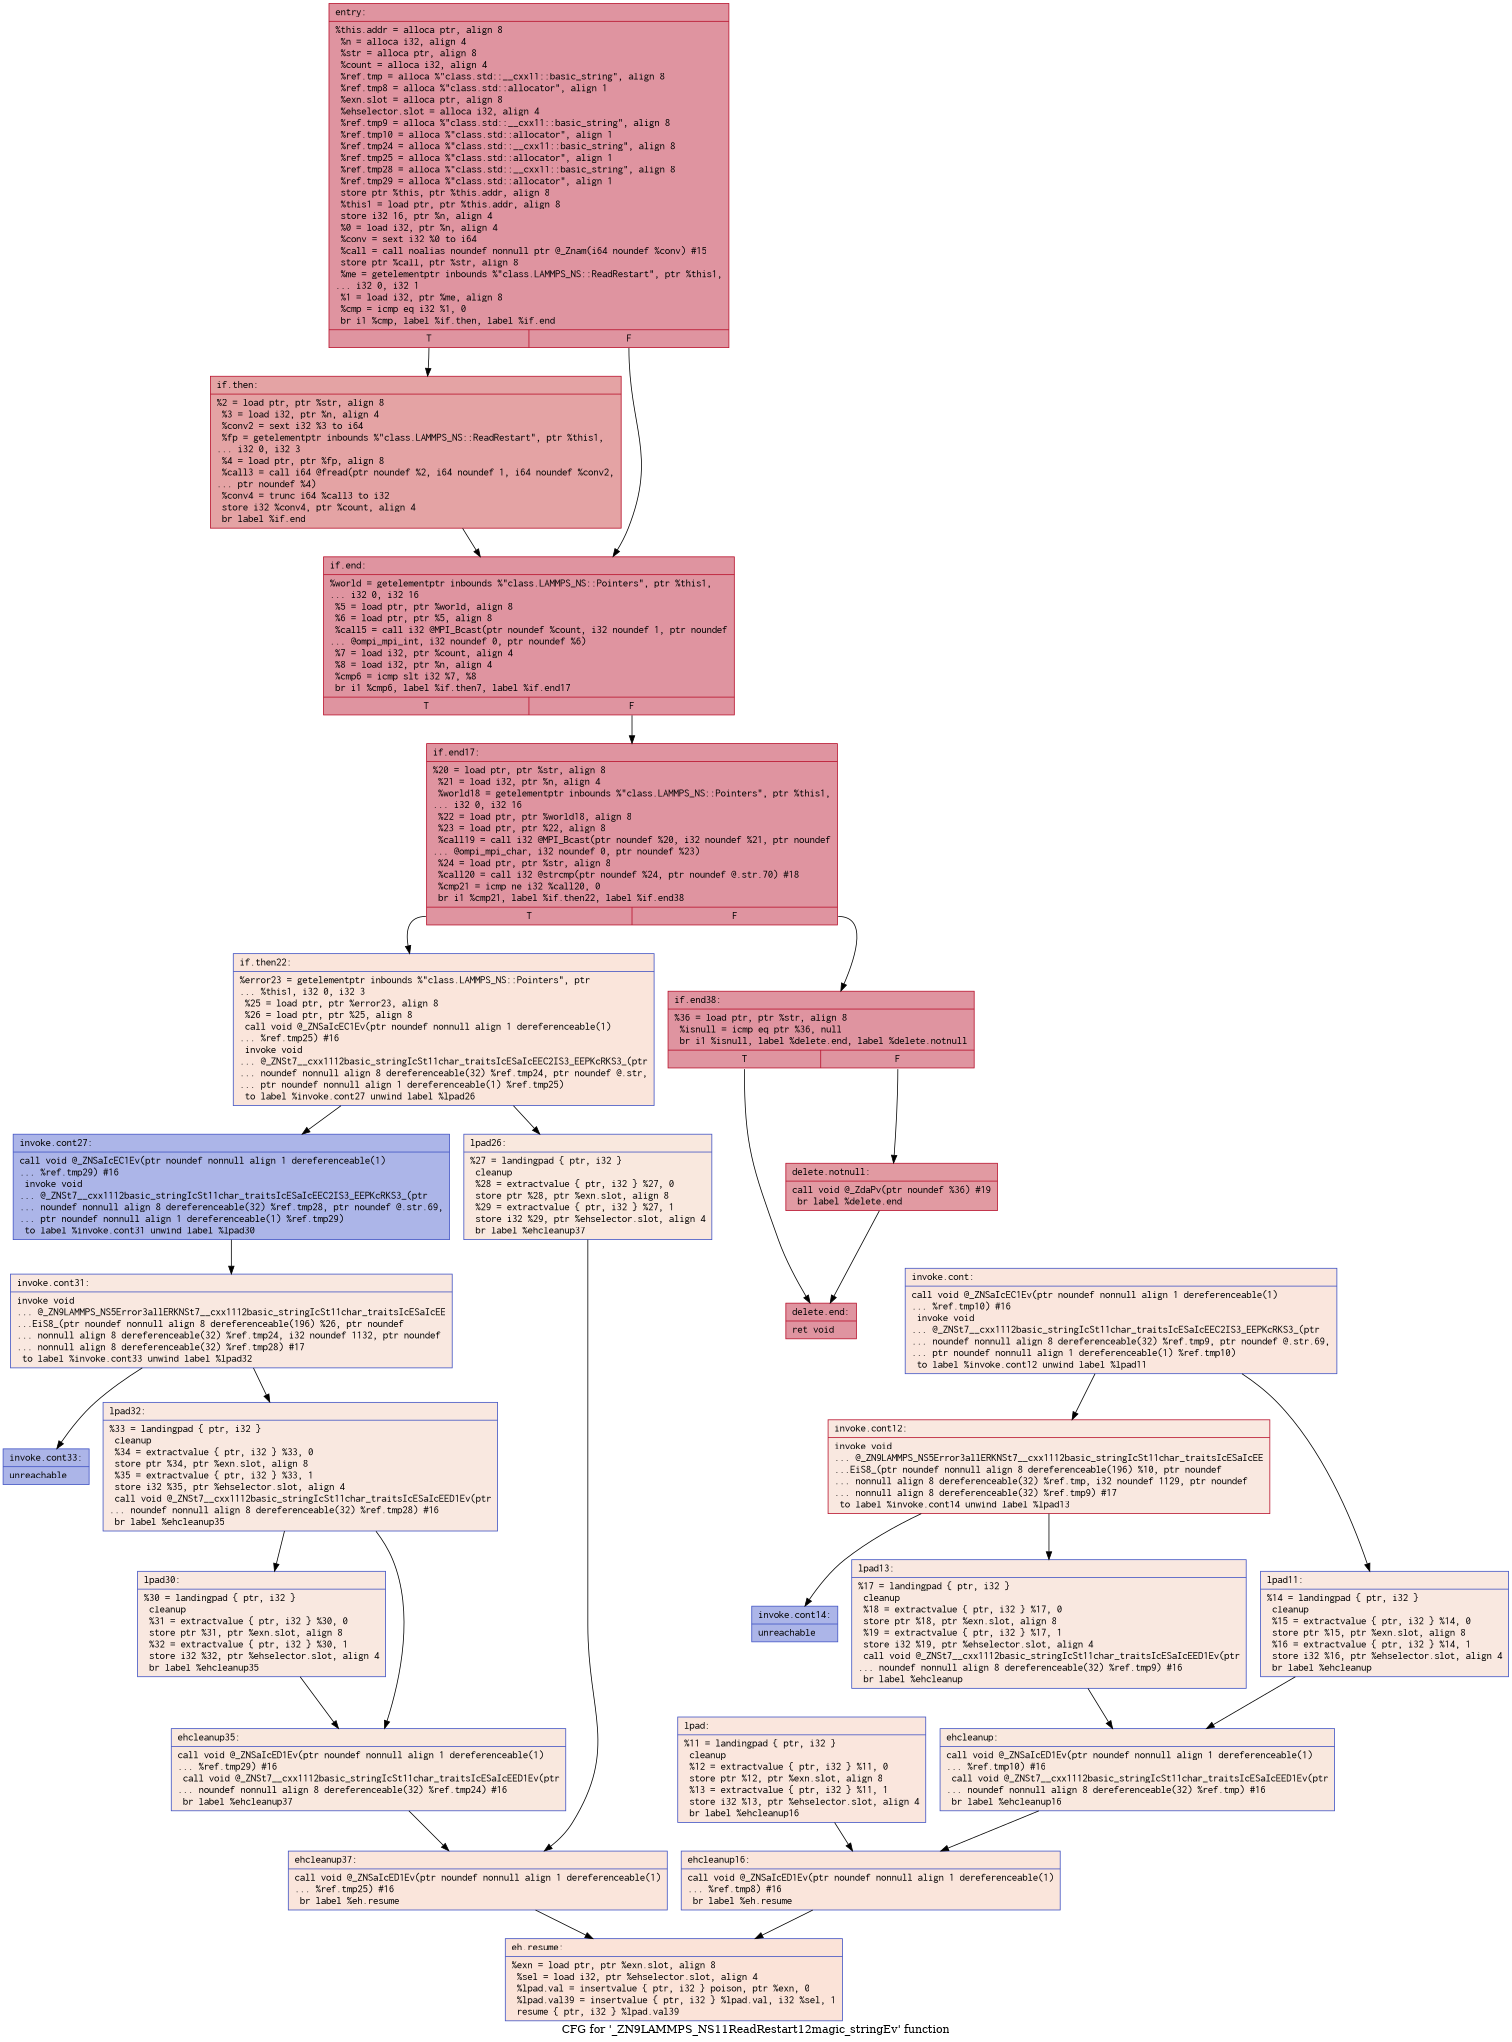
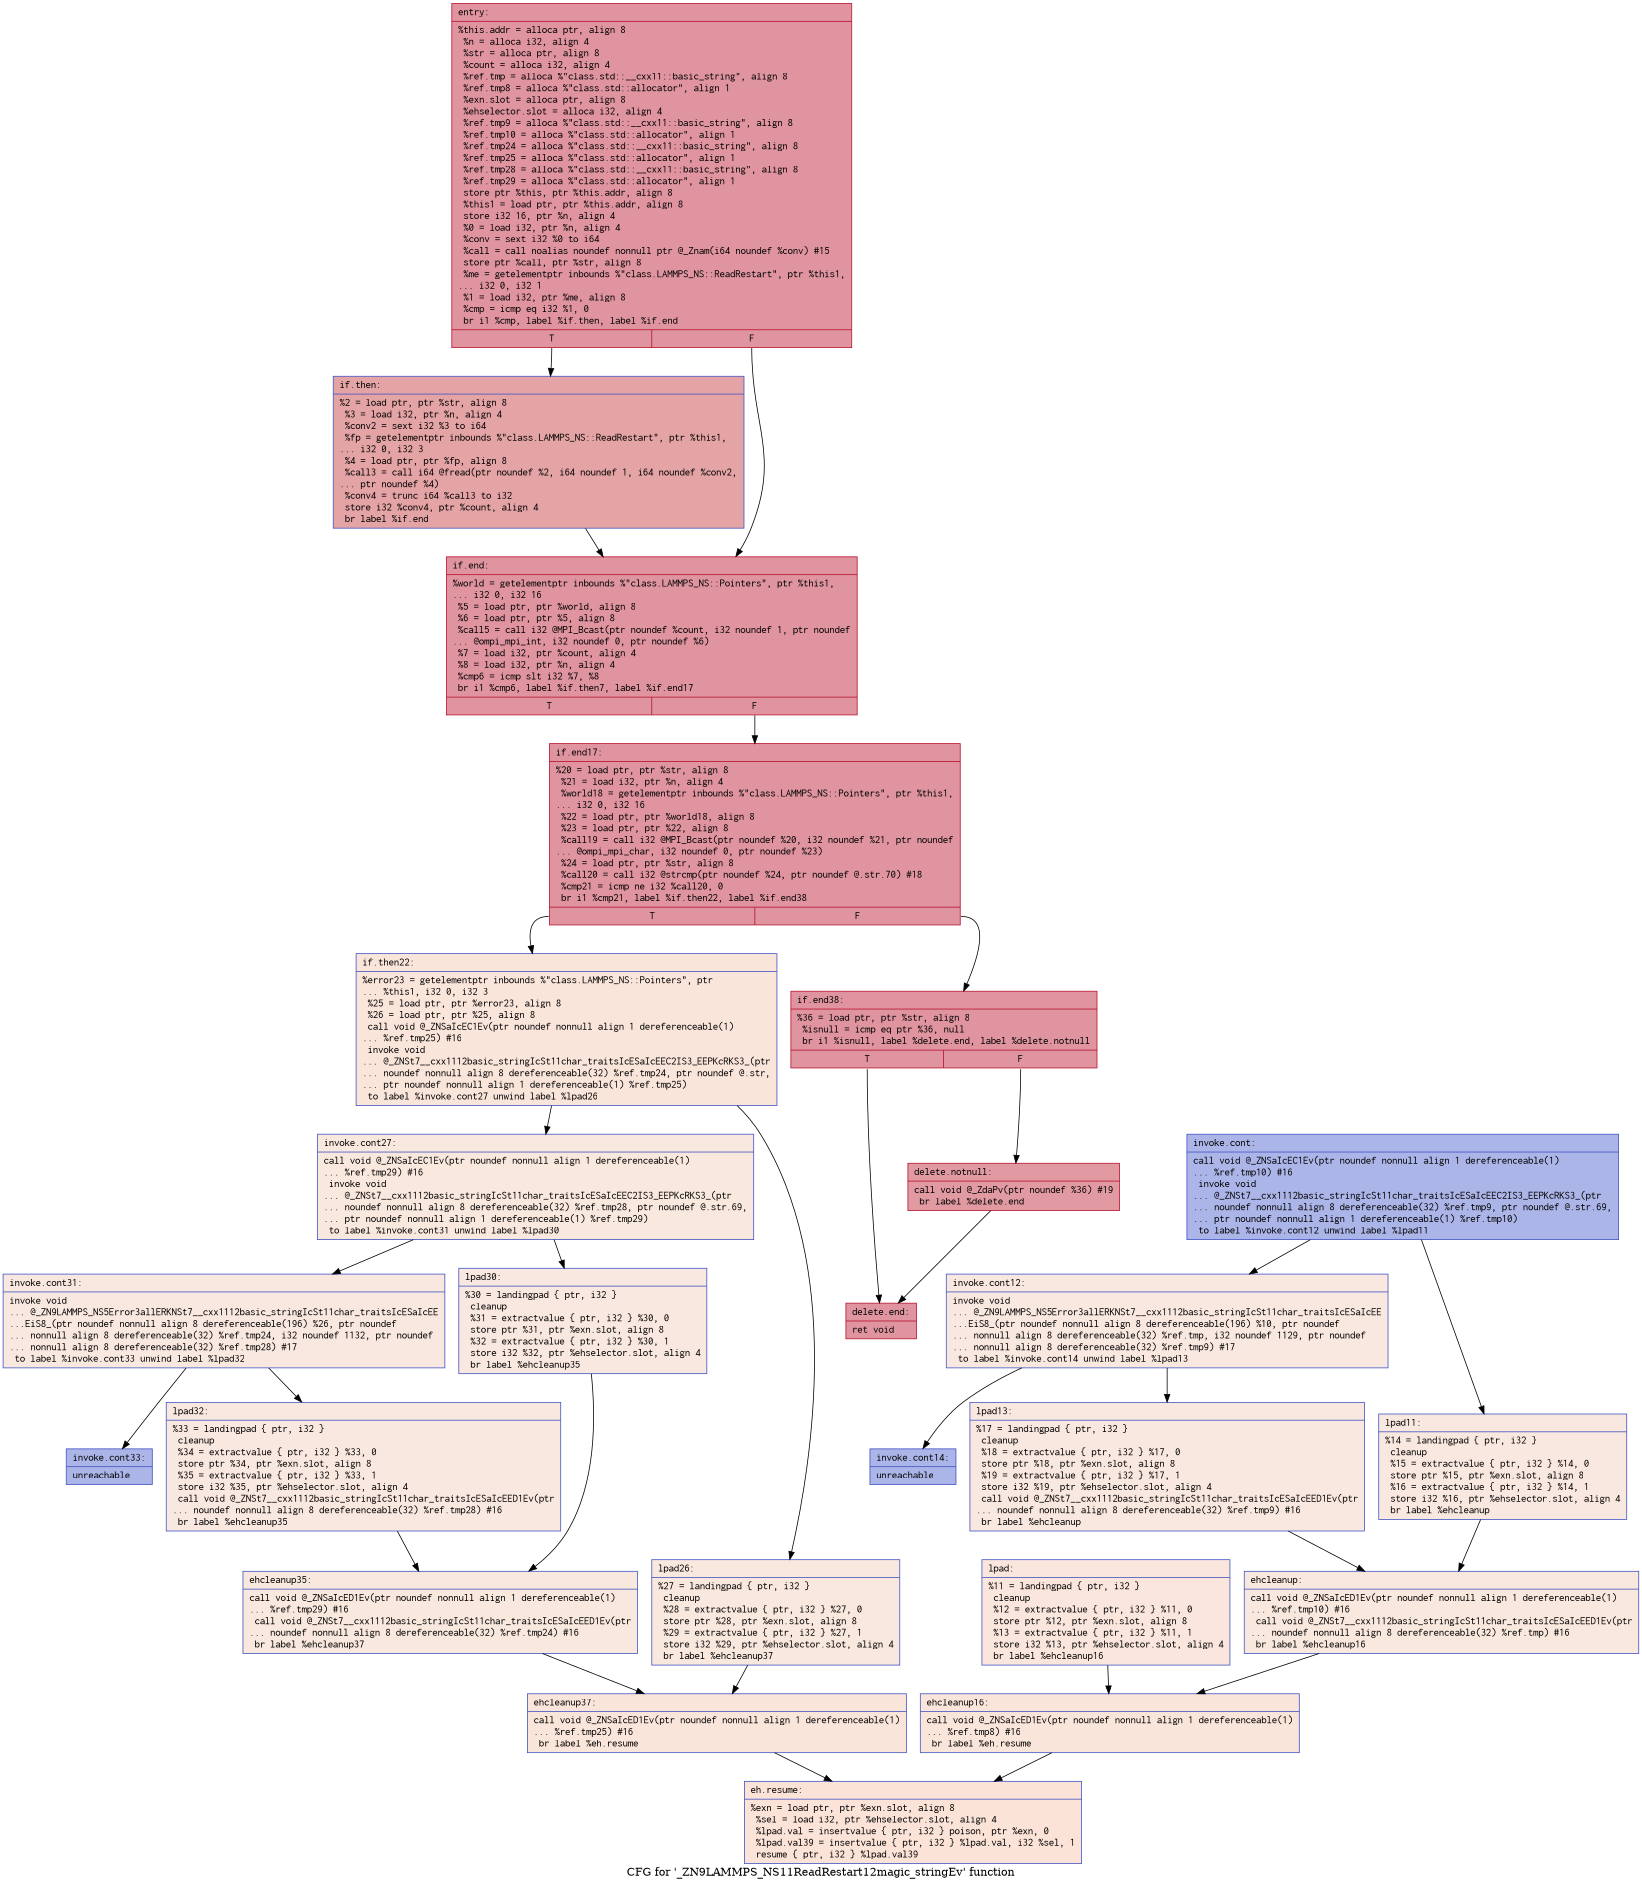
  digraph {
    label="CFG for '_ZN9LAMMPS_NS11ReadRestart12magic_stringEv' function"
    node [color="#3d50c3ff" fillcolor="#f1ccb870" fontname=Courier shape=record style=filled]
    n1 [color="#b70d28ff" fillcolor="#b70d2870" label="{entry:\l|  %this.addr = alloca ptr, align 8\l  %n = alloca i32, align 4\l  %str = alloca ptr, align 8\l  %count = alloca i32, align 4\l  %ref.tmp = alloca %\"class.std::__cxx11::basic_string\", align 8\l  %ref.tmp8 = alloca %\"class.std::allocator\", align 1\l  %exn.slot = alloca ptr, align 8\l  %ehselector.slot = alloca i32, align 4\l  %ref.tmp9 = alloca %\"class.std::__cxx11::basic_string\", align 8\l  %ref.tmp10 = alloca %\"class.std::allocator\", align 1\l  %ref.tmp24 = alloca %\"class.std::__cxx11::basic_string\", align 8\l  %ref.tmp25 = alloca %\"class.std::allocator\", align 1\l  %ref.tmp28 = alloca %\"class.std::__cxx11::basic_string\", align 8\l  %ref.tmp29 = alloca %\"class.std::allocator\", align 1\l  store ptr %this, ptr %this.addr, align 8\l  %this1 = load ptr, ptr %this.addr, align 8\l  store i32 16, ptr %n, align 4\l  %0 = load i32, ptr %n, align 4\l  %conv = sext i32 %0 to i64\l  %call = call noalias noundef nonnull ptr @_Znam(i64 noundef %conv) #15\l  store ptr %call, ptr %str, align 8\l  %me = getelementptr inbounds %\"class.LAMMPS_NS::ReadRestart\", ptr %this1,\l... i32 0, i32 1\l  %1 = load i32, ptr %me, align 8\l  %cmp = icmp eq i32 %1, 0\l  br i1 %cmp, label %if.then, label %if.end\l|{<s0>T|<s1>F}}"]
-   n2 [color="#b70d28ff" fillcolor="#c32e3170" label="{if.then:\l|  %2 = load ptr, ptr %str, align 8\l  %3 = load i32, ptr %n, align 4\l  %conv2 = sext i32 %3 to i64\l  %fp = getelementptr inbounds %\"class.LAMMPS_NS::ReadRestart\", ptr %this1,\l... i32 0, i32 3\l  %4 = load ptr, ptr %fp, align 8\l  %call3 = call i64 @fread(ptr noundef %2, i64 noundef 1, i64 noundef %conv2,\l... ptr noundef %4)\l  %conv4 = trunc i64 %call3 to i32\l  store i32 %conv4, ptr %count, align 4\l  br label %if.end\l}"]
+   n2 [fillcolor="#c32e3170" label="{if.then:\l|  %2 = load ptr, ptr %str, align 8\l  %3 = load i32, ptr %n, align 4\l  %conv2 = sext i32 %3 to i64\l  %fp = getelementptr inbounds %\"class.LAMMPS_NS::ReadRestart\", ptr %this1,\l... i32 0, i32 3\l  %4 = load ptr, ptr %fp, align 8\l  %call3 = call i64 @fread(ptr noundef %2, i64 noundef 1, i64 noundef %conv2,\l... ptr noundef %4)\l  %conv4 = trunc i64 %call3 to i32\l  store i32 %conv4, ptr %count, align 4\l  br label %if.end\l}"]
    n3 [color="#b70d28ff" fillcolor="#b70d2870" label="{if.end:\l|  %world = getelementptr inbounds %\"class.LAMMPS_NS::Pointers\", ptr %this1,\l... i32 0, i32 16\l  %5 = load ptr, ptr %world, align 8\l  %6 = load ptr, ptr %5, align 8\l  %call5 = call i32 @MPI_Bcast(ptr noundef %count, i32 noundef 1, ptr noundef\l... @ompi_mpi_int, i32 noundef 0, ptr noundef %6)\l  %7 = load i32, ptr %count, align 4\l  %8 = load i32, ptr %n, align 4\l  %cmp6 = icmp slt i32 %7, %8\l  br i1 %cmp6, label %if.then7, label %if.end17\l|{<s0>T|<s1>F}}"]
    n4 [color="#b70d28ff" fillcolor="#b70d2870" label="{if.end17:\l|  %20 = load ptr, ptr %str, align 8\l  %21 = load i32, ptr %n, align 4\l  %world18 = getelementptr inbounds %\"class.LAMMPS_NS::Pointers\", ptr %this1,\l... i32 0, i32 16\l  %22 = load ptr, ptr %world18, align 8\l  %23 = load ptr, ptr %22, align 8\l  %call19 = call i32 @MPI_Bcast(ptr noundef %20, i32 noundef %21, ptr noundef\l... @ompi_mpi_char, i32 noundef 0, ptr noundef %23)\l  %24 = load ptr, ptr %str, align 8\l  %call20 = call i32 @strcmp(ptr noundef %24, ptr noundef @.str.70) #18\l  %cmp21 = icmp ne i32 %call20, 0\l  br i1 %cmp21, label %if.then22, label %if.end38\l|{<s0>T|<s1>F}}"]
    n5 [fillcolor="#f4c5ad70" label="{if.then22:\l|  %error23 = getelementptr inbounds %\"class.LAMMPS_NS::Pointers\", ptr\l... %this1, i32 0, i32 3\l  %25 = load ptr, ptr %error23, align 8\l  %26 = load ptr, ptr %25, align 8\l  call void @_ZNSaIcEC1Ev(ptr noundef nonnull align 1 dereferenceable(1)\l... %ref.tmp25) #16\l  invoke void\l... @_ZNSt7__cxx1112basic_stringIcSt11char_traitsIcESaIcEEC2IS3_EEPKcRKS3_(ptr\l... noundef nonnull align 8 dereferenceable(32) %ref.tmp24, ptr noundef @.str,\l... ptr noundef nonnull align 1 dereferenceable(1) %ref.tmp25)\l          to label %invoke.cont27 unwind label %lpad26\l}"]
    n6 [color="#b70d28ff" fillcolor="#b70d2870" label="{if.end38:\l|  %36 = load ptr, ptr %str, align 8\l  %isnull = icmp eq ptr %36, null\l  br i1 %isnull, label %delete.end, label %delete.notnull\l|{<s0>T|<s1>F}}"]
-   n7 [fillcolor="#f3c7b170" label="{invoke.cont:\l|  call void @_ZNSaIcEC1Ev(ptr noundef nonnull align 1 dereferenceable(1)\l... %ref.tmp10) #16\l  invoke void\l... @_ZNSt7__cxx1112basic_stringIcSt11char_traitsIcESaIcEEC2IS3_EEPKcRKS3_(ptr\l... noundef nonnull align 8 dereferenceable(32) %ref.tmp9, ptr noundef @.str.69,\l... ptr noundef nonnull align 1 dereferenceable(1) %ref.tmp10)\l          to label %invoke.cont12 unwind label %lpad11\l}"]
-   n8 [color="#b70d28ff" label="{invoke.cont12:\l|  invoke void\l... @_ZN9LAMMPS_NS5Error3allERKNSt7__cxx1112basic_stringIcSt11char_traitsIcESaIcEE\l...EiS8_(ptr noundef nonnull align 8 dereferenceable(196) %10, ptr noundef\l... nonnull align 8 dereferenceable(32) %ref.tmp, i32 noundef 1129, ptr noundef\l... nonnull align 8 dereferenceable(32) %ref.tmp9) #17\l          to label %invoke.cont14 unwind label %lpad13\l}"]
+   n7 [fillcolor="#4358cb70" label="{invoke.cont:\l|  call void @_ZNSaIcEC1Ev(ptr noundef nonnull align 1 dereferenceable(1)\l... %ref.tmp10) #16\l  invoke void\l... @_ZNSt7__cxx1112basic_stringIcSt11char_traitsIcESaIcEEC2IS3_EEPKcRKS3_(ptr\l... noundef nonnull align 8 dereferenceable(32) %ref.tmp9, ptr noundef @.str.69,\l... ptr noundef nonnull align 1 dereferenceable(1) %ref.tmp10)\l          to label %invoke.cont12 unwind label %lpad11\l}"]
+   n8 [label="{invoke.cont12:\l|  invoke void\l... @_ZN9LAMMPS_NS5Error3allERKNSt7__cxx1112basic_stringIcSt11char_traitsIcESaIcEE\l...EiS8_(ptr noundef nonnull align 8 dereferenceable(196) %10, ptr noundef\l... nonnull align 8 dereferenceable(32) %ref.tmp, i32 noundef 1129, ptr noundef\l... nonnull align 8 dereferenceable(32) %ref.tmp9) #17\l          to label %invoke.cont14 unwind label %lpad13\l}"]
    n9 [label="{lpad11:\l|  %14 = landingpad \{ ptr, i32 \}\l          cleanup\l  %15 = extractvalue \{ ptr, i32 \} %14, 0\l  store ptr %15, ptr %exn.slot, align 8\l  %16 = extractvalue \{ ptr, i32 \} %14, 1\l  store i32 %16, ptr %ehselector.slot, align 4\l  br label %ehcleanup\l}"]
    n10 [fillcolor="#f3c7b170" label="{lpad:\l|  %11 = landingpad \{ ptr, i32 \}\l          cleanup\l  %12 = extractvalue \{ ptr, i32 \} %11, 0\l  store ptr %12, ptr %exn.slot, align 8\l  %13 = extractvalue \{ ptr, i32 \} %11, 1\l  store i32 %13, ptr %ehselector.slot, align 4\l  br label %ehcleanup16\l}"]
    n11 [fillcolor="#f4c5ad70" label="{ehcleanup16:\l|  call void @_ZNSaIcED1Ev(ptr noundef nonnull align 1 dereferenceable(1)\l... %ref.tmp8) #16\l  br label %eh.resume\l}"]
-   n12 [fillcolor="#4358cb70" label="{invoke.cont27:\l|  call void @_ZNSaIcEC1Ev(ptr noundef nonnull align 1 dereferenceable(1)\l... %ref.tmp29) #16\l  invoke void\l... @_ZNSt7__cxx1112basic_stringIcSt11char_traitsIcESaIcEEC2IS3_EEPKcRKS3_(ptr\l... noundef nonnull align 8 dereferenceable(32) %ref.tmp28, ptr noundef @.str.69,\l... ptr noundef nonnull align 1 dereferenceable(1) %ref.tmp29)\l          to label %invoke.cont31 unwind label %lpad30\l}"]
+   n12 [fillcolor="#f2cab570" label="{invoke.cont27:\l|  call void @_ZNSaIcEC1Ev(ptr noundef nonnull align 1 dereferenceable(1)\l... %ref.tmp29) #16\l  invoke void\l... @_ZNSt7__cxx1112basic_stringIcSt11char_traitsIcESaIcEEC2IS3_EEPKcRKS3_(ptr\l... noundef nonnull align 8 dereferenceable(32) %ref.tmp28, ptr noundef @.str.69,\l... ptr noundef nonnull align 1 dereferenceable(1) %ref.tmp29)\l          to label %invoke.cont31 unwind label %lpad30\l}"]
    n13 [fillcolor="#f2cab570" label="{lpad26:\l|  %27 = landingpad \{ ptr, i32 \}\l          cleanup\l  %28 = extractvalue \{ ptr, i32 \} %27, 0\l  store ptr %28, ptr %exn.slot, align 8\l  %29 = extractvalue \{ ptr, i32 \} %27, 1\l  store i32 %29, ptr %ehselector.slot, align 4\l  br label %ehcleanup37\l}"]
    n14 [color="#b70d28ff" fillcolor="#b70d2870" label="{delete.end:\l|  ret void\l}"]
    n15 [color="#b70d28ff" fillcolor="#bb1b2c70" label="{delete.notnull:\l|  call void @_ZdaPv(ptr noundef %36) #19\l  br label %delete.end\l}"]
    n16 [fillcolor="#4358cb70" label="{invoke.cont14:\l|  unreachable\l}"]
    n17 [label="{lpad13:\l|  %17 = landingpad \{ ptr, i32 \}\l          cleanup\l  %18 = extractvalue \{ ptr, i32 \} %17, 0\l  store ptr %18, ptr %exn.slot, align 8\l  %19 = extractvalue \{ ptr, i32 \} %17, 1\l  store i32 %19, ptr %ehselector.slot, align 4\l  call void @_ZNSt7__cxx1112basic_stringIcSt11char_traitsIcESaIcEED1Ev(ptr\l... noundef nonnull align 8 dereferenceable(32) %ref.tmp9) #16\l  br label %ehcleanup\l}"]
    n18 [fillcolor="#f2cab570" label="{ehcleanup:\l|  call void @_ZNSaIcED1Ev(ptr noundef nonnull align 1 dereferenceable(1)\l... %ref.tmp10) #16\l  call void @_ZNSt7__cxx1112basic_stringIcSt11char_traitsIcESaIcEED1Ev(ptr\l... noundef nonnull align 8 dereferenceable(32) %ref.tmp) #16\l  br label %ehcleanup16\l}"]
    n19 [fillcolor="#f6bfa670" label="{eh.resume:\l|  %exn = load ptr, ptr %exn.slot, align 8\l  %sel = load i32, ptr %ehselector.slot, align 4\l  %lpad.val = insertvalue \{ ptr, i32 \} poison, ptr %exn, 0\l  %lpad.val39 = insertvalue \{ ptr, i32 \} %lpad.val, i32 %sel, 1\l  resume \{ ptr, i32 \} %lpad.val39\l}"]
    n20 [label="{invoke.cont31:\l|  invoke void\l... @_ZN9LAMMPS_NS5Error3allERKNSt7__cxx1112basic_stringIcSt11char_traitsIcESaIcEE\l...EiS8_(ptr noundef nonnull align 8 dereferenceable(196) %26, ptr noundef\l... nonnull align 8 dereferenceable(32) %ref.tmp24, i32 noundef 1132, ptr noundef\l... nonnull align 8 dereferenceable(32) %ref.tmp28) #17\l          to label %invoke.cont33 unwind label %lpad32\l}"]
    n21 [label="{lpad30:\l|  %30 = landingpad \{ ptr, i32 \}\l          cleanup\l  %31 = extractvalue \{ ptr, i32 \} %30, 0\l  store ptr %31, ptr %exn.slot, align 8\l  %32 = extractvalue \{ ptr, i32 \} %30, 1\l  store i32 %32, ptr %ehselector.slot, align 4\l  br label %ehcleanup35\l}"]
    n22 [fillcolor="#f4c5ad70" label="{ehcleanup37:\l|  call void @_ZNSaIcED1Ev(ptr noundef nonnull align 1 dereferenceable(1)\l... %ref.tmp25) #16\l  br label %eh.resume\l}"]
    n23 [fillcolor="#4358cb70" label="{invoke.cont33:\l|  unreachable\l}"]
    n24 [label="{lpad32:\l|  %33 = landingpad \{ ptr, i32 \}\l          cleanup\l  %34 = extractvalue \{ ptr, i32 \} %33, 0\l  store ptr %34, ptr %exn.slot, align 8\l  %35 = extractvalue \{ ptr, i32 \} %33, 1\l  store i32 %35, ptr %ehselector.slot, align 4\l  call void @_ZNSt7__cxx1112basic_stringIcSt11char_traitsIcESaIcEED1Ev(ptr\l... noundef nonnull align 8 dereferenceable(32) %ref.tmp28) #16\l  br label %ehcleanup35\l}"]
    n25 [fillcolor="#f2cab570" label="{ehcleanup35:\l|  call void @_ZNSaIcED1Ev(ptr noundef nonnull align 1 dereferenceable(1)\l... %ref.tmp29) #16\l  call void @_ZNSt7__cxx1112basic_stringIcSt11char_traitsIcESaIcEED1Ev(ptr\l... noundef nonnull align 8 dereferenceable(32) %ref.tmp24) #16\l  br label %ehcleanup37\l}"]
    n1 -> n2 [tailport=s0]
    n1 -> n3 [tailport=s1]
    n2 -> n3
    n3 -> n4 [tailport=s1]
    n4 -> n5 [tailport=s0]
    n4 -> n6 [tailport=s1]
    n5 -> n12
    n5 -> n13
    n6 -> n14 [tailport=s0]
    n6 -> n15 [tailport=s1]
    n7 -> n8
    n7 -> n9
    n8 -> n16
    n8 -> n17
    n9 -> n18
    n10 -> n11
    n11 -> n19
    n12 -> n20
-   n24 -> n21
+   n12 -> n21
    n13 -> n22
    n15 -> n14
    n17 -> n18
    n18 -> n11
    n20 -> n23
    n20 -> n24
    n21 -> n25
    n22 -> n19
    n24 -> n25
    n25 -> n22
  }
